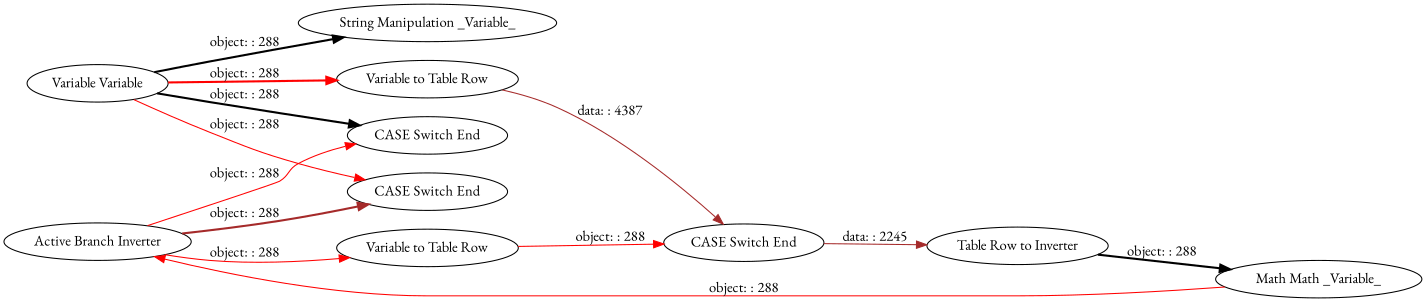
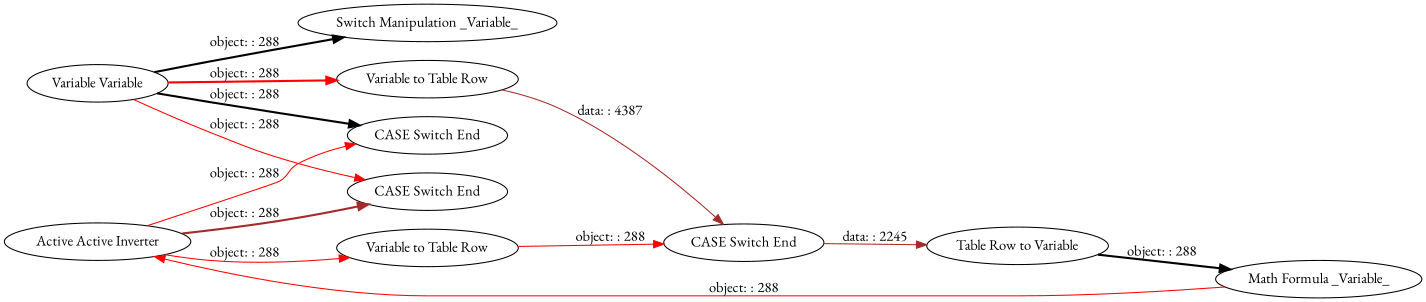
  digraph {
    fontname="EB Garamond"
    rankdir=LR
    node [fontname="EB Garamond"]
    edge [color=red fontname="EB Garamond" style=solid]
-   n1 [label="Active Branch Inverter"]
+   n1 [label="Active Active Inverter"]
    n2 [label="Variable to Table Row"]
    n3 [label="CASE Switch End"]
    n4 [label="CASE Switch End"]
    n5 [label="CASE Switch End"]
    n6 [label="Variable Variable"]
-   n7 [label="String Manipulation _Variable_"]
+   n7 [label="Switch Manipulation _Variable_"]
    n8 [label="Variable to Table Row"]
-   n9 [label="Table Row to Inverter"]
-   n10 [label="Math Math _Variable_"]
+   n9 [label="Table Row to Variable"]
+   n10 [label="Math Formula _Variable_"]
    n1 -> n2 [label="object: : 288"]
    n1 -> n3 [color=brown label="object: : 288" style=bold]
    n1 -> n4 [label="object: : 288"]
    n2 -> n5 [label="object: : 288"]
    n5 -> n9 [color=brown label="data: : 2245"]
    n6 -> n3 [label="object: : 288"]
    n6 -> n4 [color=black label="object: : 288" style=bold]
    n6 -> n7 [color=black label="object: : 288" style=bold]
    n6 -> n8 [label="object: : 288" style=bold]
    n8 -> n5 [color=brown label="data: : 4387"]
    n9 -> n10 [color=black label="object: : 288" style=bold]
    n10 -> n1 [label="object: : 288"]
  }
